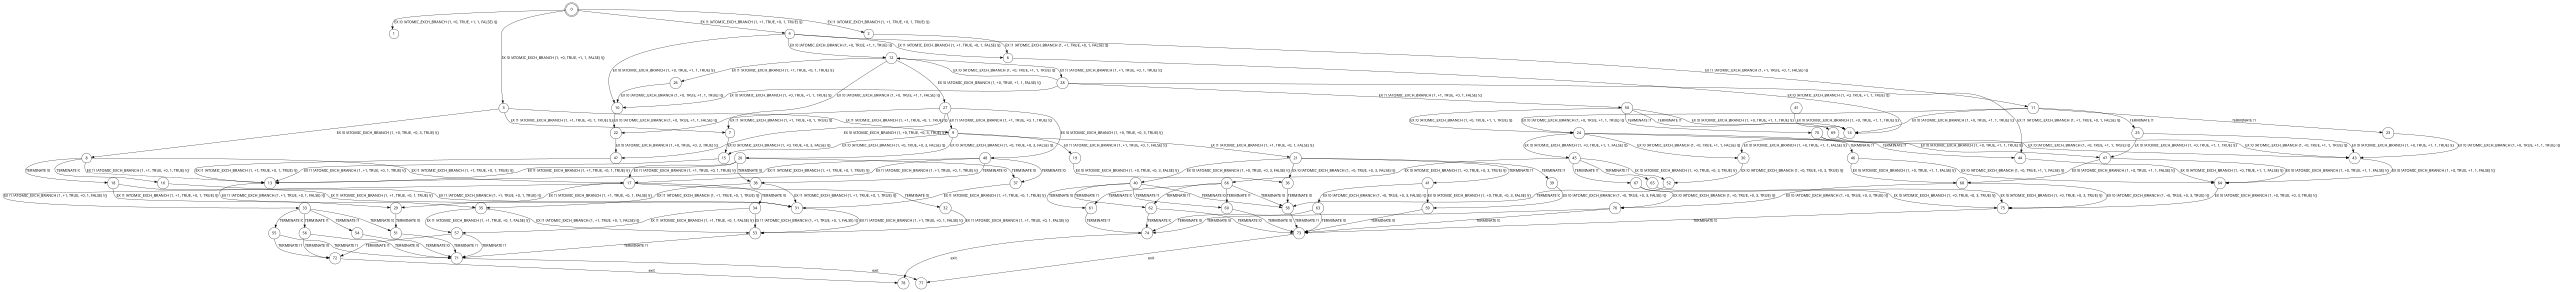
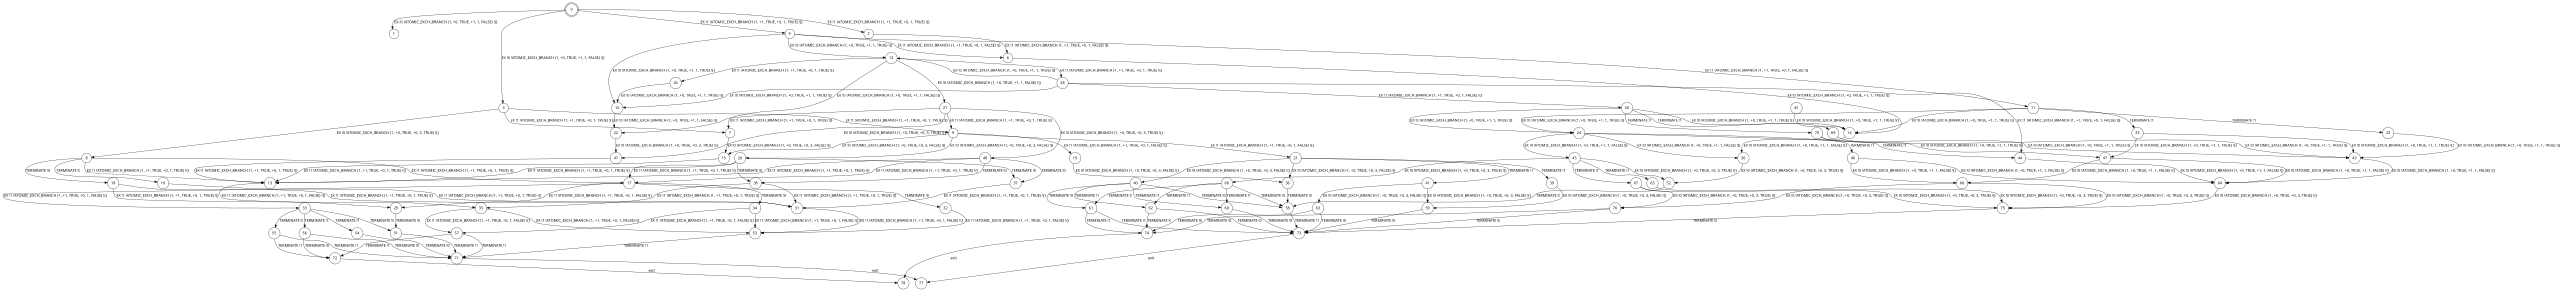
  digraph {
    fontname="Noto Sans"
    node [fontname="Noto Sans" shape=circle]
    edge [fontname="Noto Sans"]
    0 [peripheries=2]
    1
    2
    3
    4
    6
    7
    8
    9
    10
    11
    12
    14
    15
    13
    16
    17
    18
    19
    20
    21
    22
    23
    24
    25
    26
    27
    28
    29
    30
    31
    32
    33
    34
    35
    36
    37
    38
    39
    40
    41
    42
    43
    44
    45
    46
    47
    48
    50
    51
    52
    53
    54
    55
    56
    57
    58
    59
    60
    61
    62
    63
    64
    65
    66
    67
    68
    49
    69
    70
    71
    72
    73
    74
    75
    76
    77
    78
    0 -> 1 [label="EX !0 !ATOMIC_EXCH_BRANCH (1, +0, TRUE, +1, 1, FALSE) !{}"]
    0 -> 2 [label="EX !1 !ATOMIC_EXCH_BRANCH (1, +1, TRUE, +0, 1, TRUE) !{}"]
    0 -> 3 [label="EX !0 !ATOMIC_EXCH_BRANCH (1, +0, TRUE, +1, 1, FALSE) !{}"]
    0 -> 4 [label="EX !1 !ATOMIC_EXCH_BRANCH (1, +1, TRUE, +0, 1, TRUE) !{}"]
    2 -> 6 [label="EX !1 !ATOMIC_EXCH_BRANCH (1, +1, TRUE, +0, 1, FALSE) !{}"]
    3 -> 7 [label="EX !1 !ATOMIC_EXCH_BRANCH (1, +1, TRUE, +0, 1, TRUE) !{}"]
    3 -> 8 [label="EX !0 !ATOMIC_EXCH_BRANCH (1, +0, TRUE, +0, 3, TRUE) !{}"]
    3 -> 9 [label="EX !1 !ATOMIC_EXCH_BRANCH (1, +1, TRUE, +0, 1, TRUE) !{}"]
    4 -> 6 [label="EX !1 !ATOMIC_EXCH_BRANCH (1, +1, TRUE, +0, 1, FALSE) !{}"]
    4 -> 10 [label="EX !0 !ATOMIC_EXCH_BRANCH (1, +0, TRUE, +1, 1, TRUE) !{}"]
    4 -> 11 [label="EX !1 !ATOMIC_EXCH_BRANCH (1, +1, TRUE, +0, 1, FALSE) !{}"]
    4 -> 12 [label="EX !0 !ATOMIC_EXCH_BRANCH (1, +0, TRUE, +1, 1, TRUE) !{}"]
    6 -> 14 [label="EX !0 !ATOMIC_EXCH_BRANCH (1, +0, TRUE, +1, 1, TRUE) !{}"]
    7 -> 15 [label="EX !0 !ATOMIC_EXCH_BRANCH (1, +0, TRUE, +0, 3, FALSE) !{}"]
    8 -> 13 [label="EX !1 !ATOMIC_EXCH_BRANCH (1, +1, TRUE, +0, 1, TRUE) !{}"]
    8 -> 16 [label="TERMINATE !0"]
    8 -> 17 [label="EX !1 !ATOMIC_EXCH_BRANCH (1, +1, TRUE, +0, 1, TRUE) !{}"]
    8 -> 18 [label="TERMINATE !0"]
    9 -> 15 [label="EX !0 !ATOMIC_EXCH_BRANCH (1, +0, TRUE, +0, 3, FALSE) !{}"]
    9 -> 19 [label="EX !1 !ATOMIC_EXCH_BRANCH (1, +1, TRUE, +0, 1, FALSE) !{}"]
    9 -> 20 [label="EX !0 !ATOMIC_EXCH_BRANCH (1, +0, TRUE, +0, 3, FALSE) !{}"]
    9 -> 21 [label="EX !1 !ATOMIC_EXCH_BRANCH (1, +1, TRUE, +0, 1, FALSE) !{}"]
    10 -> 22 [label="EX !0 !ATOMIC_EXCH_BRANCH (1, +0, TRUE, +1, 1, FALSE) !{}"]
    11 -> 14 [label="EX !0 !ATOMIC_EXCH_BRANCH (1, +0, TRUE, +1, 1, TRUE) !{}"]
    11 -> 23 [label="TERMINATE !1"]
    11 -> 24 [label="EX !0 !ATOMIC_EXCH_BRANCH (1, +0, TRUE, +1, 1, TRUE) !{}"]
    11 -> 25 [label="TERMINATE !1"]
    12 -> 22 [label="EX !0 !ATOMIC_EXCH_BRANCH (1, +0, TRUE, +1, 1, FALSE) !{}"]
    12 -> 26 [label="EX !1 !ATOMIC_EXCH_BRANCH (1, +1, TRUE, +0, 1, TRUE) !{}"]
    12 -> 27 [label="EX !0 !ATOMIC_EXCH_BRANCH (1, +0, TRUE, +1, 1, FALSE) !{}"]
    12 -> 28 [label="EX !1 !ATOMIC_EXCH_BRANCH (1, +1, TRUE, +0, 1, TRUE) !{}"]
    14 -> 30 [label="EX !0 !ATOMIC_EXCH_BRANCH (1, +0, TRUE, +1, 1, FALSE) !{}"]
    15 -> 13 [label="EX !1 !ATOMIC_EXCH_BRANCH (1, +1, TRUE, +0, 1, TRUE) !{}"]
    13 -> 29 [label="EX !1 !ATOMIC_EXCH_BRANCH (1, +1, TRUE, +0, 1, FALSE) !{}"]
    16 -> 31 [label="EX !1 !ATOMIC_EXCH_BRANCH (1, +1, TRUE, +0, 1, TRUE) !{}"]
    17 -> 29 [label="EX !1 !ATOMIC_EXCH_BRANCH (1, +1, TRUE, +0, 1, FALSE) !{}"]
    17 -> 32 [label="TERMINATE !0"]
    17 -> 33 [label="EX !1 !ATOMIC_EXCH_BRANCH (1, +1, TRUE, +0, 1, FALSE) !{}"]
    17 -> 34 [label="TERMINATE !0"]
    18 -> 31 [label="EX !1 !ATOMIC_EXCH_BRANCH (1, +1, TRUE, +0, 1, TRUE) !{}"]
    18 -> 35 [label="EX !1 !ATOMIC_EXCH_BRANCH (1, +1, TRUE, +0, 1, TRUE) !{}"]
    19 -> 36 [label="EX !0 !ATOMIC_EXCH_BRANCH (1, +0, TRUE, +0, 3, FALSE) !{}"]
    20 -> 13 [label="EX !1 !ATOMIC_EXCH_BRANCH (1, +1, TRUE, +0, 1, TRUE) !{}"]
    20 -> 17 [label="EX !1 !ATOMIC_EXCH_BRANCH (1, +1, TRUE, +0, 1, TRUE) !{}"]
    20 -> 37 [label="TERMINATE !0"]
    20 -> 38 [label="TERMINATE !0"]
    21 -> 36 [label="EX !0 !ATOMIC_EXCH_BRANCH (1, +0, TRUE, +0, 3, FALSE) !{}"]
    21 -> 39 [label="TERMINATE !1"]
    21 -> 40 [label="EX !0 !ATOMIC_EXCH_BRANCH (1, +0, TRUE, +0, 3, FALSE) !{}"]
    21 -> 41 [label="TERMINATE !1"]
    22 -> 42 [label="EX !0 !ATOMIC_EXCH_BRANCH (1, +0, TRUE, +0, 3, TRUE) !{}"]
    23 -> 43 [label="EX !0 !ATOMIC_EXCH_BRANCH (1, +0, TRUE, +1, 1, TRUE) !{}"]
    24 -> 30 [label="EX !0 !ATOMIC_EXCH_BRANCH (1, +0, TRUE, +1, 1, FALSE) !{}"]
    24 -> 44 [label="TERMINATE !1"]
    24 -> 45 [label="EX !0 !ATOMIC_EXCH_BRANCH (1, +0, TRUE, +1, 1, FALSE) !{}"]
    24 -> 46 [label="TERMINATE !1"]
    25 -> 43 [label="EX !0 !ATOMIC_EXCH_BRANCH (1, +0, TRUE, +1, 1, TRUE) !{}"]
    25 -> 47 [label="EX !0 !ATOMIC_EXCH_BRANCH (1, +0, TRUE, +1, 1, TRUE) !{}"]
    26 -> 10 [label="EX !0 !ATOMIC_EXCH_BRANCH (1, +0, TRUE, +1, 1, TRUE) !{}"]
    27 -> 7 [label="EX !1 !ATOMIC_EXCH_BRANCH (1, +1, TRUE, +0, 1, TRUE) !{}"]
    27 -> 9 [label="EX !1 !ATOMIC_EXCH_BRANCH (1, +1, TRUE, +0, 1, TRUE) !{}"]
    27 -> 42 [label="EX !0 !ATOMIC_EXCH_BRANCH (1, +0, TRUE, +0, 3, TRUE) !{}"]
    27 -> 48 [label="EX !0 !ATOMIC_EXCH_BRANCH (1, +0, TRUE, +0, 3, TRUE) !{}"]
    28 -> 10 [label="EX !0 !ATOMIC_EXCH_BRANCH (1, +0, TRUE, +1, 1, TRUE) !{}"]
    28 -> 12 [label="EX !0 !ATOMIC_EXCH_BRANCH (1, +0, TRUE, +1, 1, TRUE) !{}"]
    28 -> 44 [label="EX !1 !ATOMIC_EXCH_BRANCH (1, +1, TRUE, +0, 1, FALSE) !{}"]
    28 -> 50 [label="EX !1 !ATOMIC_EXCH_BRANCH (1, +1, TRUE, +0, 1, FALSE) !{}"]
    29 -> 51 [label="TERMINATE !0"]
    30 -> 52 [label="EX !0 !ATOMIC_EXCH_BRANCH (1, +0, TRUE, +0, 3, TRUE) !{}"]
    31 -> 53 [label="EX !1 !ATOMIC_EXCH_BRANCH (1, +1, TRUE, +0, 1, FALSE) !{}"]
    32 -> 53 [label="EX !1 !ATOMIC_EXCH_BRANCH (1, +1, TRUE, +0, 1, FALSE) !{}"]
    33 -> 51 [label="TERMINATE !0"]
    33 -> 54 [label="TERMINATE !1"]
    33 -> 55 [label="TERMINATE !0"]
    33 -> 56 [label="TERMINATE !1"]
    34 -> 53 [label="EX !1 !ATOMIC_EXCH_BRANCH (1, +1, TRUE, +0, 1, FALSE) !{}"]
    34 -> 57 [label="EX !1 !ATOMIC_EXCH_BRANCH (1, +1, TRUE, +0, 1, FALSE) !{}"]
    35 -> 53 [label="EX !1 !ATOMIC_EXCH_BRANCH (1, +1, TRUE, +0, 1, FALSE) !{}"]
    35 -> 57 [label="EX !1 !ATOMIC_EXCH_BRANCH (1, +1, TRUE, +0, 1, FALSE) !{}"]
    36 -> 58 [label="TERMINATE !0"]
    37 -> 31 [label="EX !1 !ATOMIC_EXCH_BRANCH (1, +1, TRUE, +0, 1, TRUE) !{}"]
    38 -> 31 [label="EX !1 !ATOMIC_EXCH_BRANCH (1, +1, TRUE, +0, 1, TRUE) !{}"]
    38 -> 35 [label="EX !1 !ATOMIC_EXCH_BRANCH (1, +1, TRUE, +0, 1, TRUE) !{}"]
    39 -> 59 [label="EX !0 !ATOMIC_EXCH_BRANCH (1, +0, TRUE, +0, 3, FALSE) !{}"]
    40 -> 58 [label="TERMINATE !0"]
    40 -> 60 [label="TERMINATE !1"]
    40 -> 61 [label="TERMINATE !0"]
    40 -> 62 [label="TERMINATE !1"]
    41 -> 59 [label="EX !0 !ATOMIC_EXCH_BRANCH (1, +0, TRUE, +0, 3, FALSE) !{}"]
    41 -> 63 [label="EX !0 !ATOMIC_EXCH_BRANCH (1, +0, TRUE, +0, 3, FALSE) !{}"]
    42 -> 13 [label="EX !1 !ATOMIC_EXCH_BRANCH (1, +1, TRUE, +0, 1, TRUE) !{}"]
    43 -> 64 [label="EX !0 !ATOMIC_EXCH_BRANCH (1, +0, TRUE, +1, 1, FALSE) !{}"]
    44 -> 64 [label="EX !0 !ATOMIC_EXCH_BRANCH (1, +0, TRUE, +1, 1, FALSE) !{}"]
    45 -> 52 [label="EX !0 !ATOMIC_EXCH_BRANCH (1, +0, TRUE, +0, 3, TRUE) !{}"]
    45 -> 65 [label="TERMINATE !1"]
    45 -> 66 [label="EX !0 !ATOMIC_EXCH_BRANCH (1, +0, TRUE, +0, 3, TRUE) !{}"]
    45 -> 67 [label="TERMINATE !1"]
    46 -> 64 [label="EX !0 !ATOMIC_EXCH_BRANCH (1, +0, TRUE, +1, 1, FALSE) !{}"]
    46 -> 68 [label="EX !0 !ATOMIC_EXCH_BRANCH (1, +0, TRUE, +1, 1, FALSE) !{}"]
    47 -> 64 [label="EX !0 !ATOMIC_EXCH_BRANCH (1, +0, TRUE, +1, 1, FALSE) !{}"]
    47 -> 68 [label="EX !0 !ATOMIC_EXCH_BRANCH (1, +0, TRUE, +1, 1, FALSE) !{}"]
    48 -> 13 [label="EX !1 !ATOMIC_EXCH_BRANCH (1, +1, TRUE, +0, 1, TRUE) !{}"]
    48 -> 17 [label="EX !1 !ATOMIC_EXCH_BRANCH (1, +1, TRUE, +0, 1, TRUE) !{}"]
    48 -> 37 [label="TERMINATE !0"]
    48 -> 38 [label="TERMINATE !0"]
    50 -> 14 [label="EX !0 !ATOMIC_EXCH_BRANCH (1, +0, TRUE, +1, 1, TRUE) !{}"]
    50 -> 24 [label="EX !0 !ATOMIC_EXCH_BRANCH (1, +0, TRUE, +1, 1, TRUE) !{}"]
    50 -> 69 [label="TERMINATE !1"]
    50 -> 70 [label="TERMINATE !1"]
    51 -> 71 [label="TERMINATE !1"]
    52 -> 58 [label="TERMINATE !0"]
    53 -> 71 [label="TERMINATE !1"]
    54 -> 71 [label="TERMINATE !0"]
    55 -> 71 [label="TERMINATE !1"]
    55 -> 72 [label="TERMINATE !1"]
    56 -> 71 [label="TERMINATE !0"]
    56 -> 72 [label="TERMINATE !0"]
    57 -> 71 [label="TERMINATE !1"]
    57 -> 72 [label="TERMINATE !1"]
    58 -> 73 [label="TERMINATE !1"]
    59 -> 73 [label="TERMINATE !0"]
    60 -> 73 [label="TERMINATE !0"]
+   61 -> 73 [label="TERMINATE !1"]
    61 -> 74 [label="TERMINATE !1"]
    62 -> 73 [label="TERMINATE !0"]
    62 -> 74 [label="TERMINATE !0"]
    63 -> 73 [label="TERMINATE !0"]
    63 -> 74 [label="TERMINATE !0"]
    64 -> 75 [label="EX !0 !ATOMIC_EXCH_BRANCH (1, +0, TRUE, +0, 3, TRUE) !{}"]
    65 -> 75 [label="EX !0 !ATOMIC_EXCH_BRANCH (1, +0, TRUE, +0, 3, TRUE) !{}"]
    66 -> 58 [label="TERMINATE !0"]
    66 -> 60 [label="TERMINATE !1"]
    66 -> 61 [label="TERMINATE !0"]
    66 -> 62 [label="TERMINATE !1"]
    67 -> 75 [label="EX !0 !ATOMIC_EXCH_BRANCH (1, +0, TRUE, +0, 3, TRUE) !{}"]
    67 -> 76 [label="EX !0 !ATOMIC_EXCH_BRANCH (1, +0, TRUE, +0, 3, TRUE) !{}"]
    68 -> 75 [label="EX !0 !ATOMIC_EXCH_BRANCH (1, +0, TRUE, +0, 3, TRUE) !{}"]
    68 -> 76 [label="EX !0 !ATOMIC_EXCH_BRANCH (1, +0, TRUE, +0, 3, TRUE) !{}"]
    49 -> 14 [label="EX !0 !ATOMIC_EXCH_BRANCH (1, +0, TRUE, +1, 1, TRUE) !{}"]
    69 -> 43 [label="EX !0 !ATOMIC_EXCH_BRANCH (1, +0, TRUE, +1, 1, TRUE) !{}"]
    70 -> 43 [label="EX !0 !ATOMIC_EXCH_BRANCH (1, +0, TRUE, +1, 1, TRUE) !{}"]
    70 -> 47 [label="EX !0 !ATOMIC_EXCH_BRANCH (1, +0, TRUE, +1, 1, TRUE) !{}"]
    71 -> 77 [label=exit]
    72 -> 78 [label=exit]
    73 -> 77 [label=exit]
    74 -> 78 [label=exit]
    75 -> 73 [label="TERMINATE !0"]
    76 -> 73 [label="TERMINATE !0"]
    76 -> 74 [label="TERMINATE !0"]
  }
